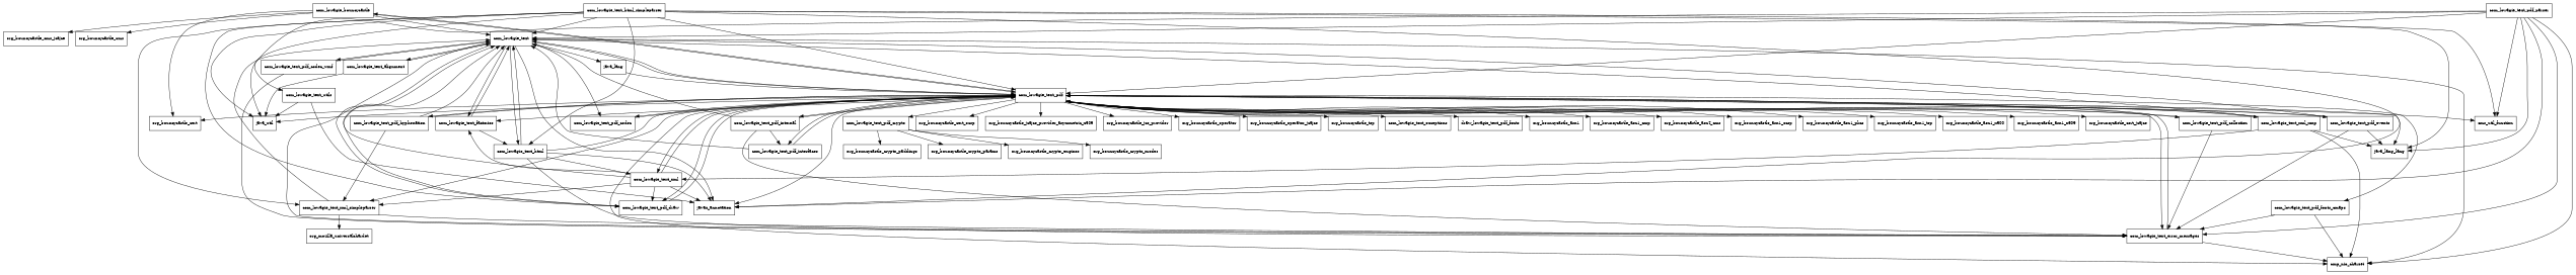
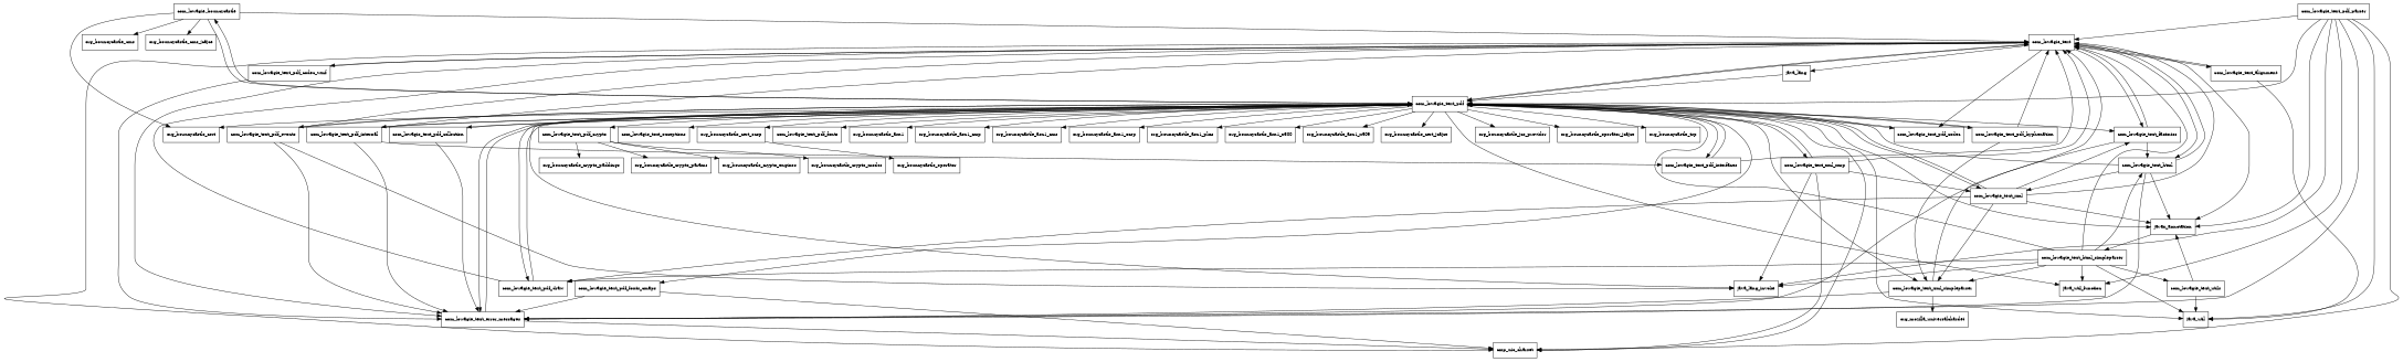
  digraph {
    node [fontsize=10.0 shape=box]
    com_lowagie_bouncycastle
    com_lowagie_text
    com_lowagie_text_pdf
    org_bouncycastle_cert
    org_bouncycastle_cms
    org_bouncycastle_cms_jcajce
    com_lowagie_text_alignment
    com_lowagie_text_error_messages
    com_lowagie_text_factories
    com_lowagie_text_html
    com_lowagie_text_pdf_codec
    com_lowagie_text_pdf_codec_wmf
    com_lowagie_text_pdf_draw
    java_lang
    n15 [label=cmp_nio_charset]
    javax_annotation
    java_util
    com_lowagie_text_xml
    com_lowagie_text_xml_simpleparser
-   java_lang_invoke [label=java_lang_lang]
-   java_util_function [label=cms_util_function]
+   java_lang_invoke
+   java_util_function
    com_lowagie_text_exceptions
    com_lowagie_text_pdf_collection
    com_lowagie_text_pdf_crypto
    com_lowagie_text_pdf_events
-   com_lowagie_text_pdf_fonts [label=draw_lowagie_text_pdf_fonts]
+   com_lowagie_text_pdf_fonts
    com_lowagie_text_pdf_fonts_cmaps
    com_lowagie_text_pdf_hyphenation
    com_lowagie_text_pdf_interfaces
    com_lowagie_text_pdf_internal
    com_lowagie_text_xml_xmp
    org_bouncycastle_asn1
    org_bouncycastle_asn1_cmp
-   org_bouncycastle_asn1_cms [label=org_bouncycastle_asn4_cms]
+   org_bouncycastle_asn1_cms
    org_bouncycastle_asn1_ocsp
    org_bouncycastle_asn1_pkcs
-   org_bouncycastle_asn1_tsp
    org_bouncycastle_asn1_x500
    org_bouncycastle_asn1_x509
    org_bouncycastle_cert_jcajce
    org_bouncycastle_cert_ocsp
-   org_bouncycastle_jcajce_provider_asymmetric_x509
    org_bouncycastle_jce_provider
    org_bouncycastle_operator
    org_bouncycastle_operator_jcajce
    org_bouncycastle_tsp
    org_mozilla_universalchardet
    org_bouncycastle_crypto_engines
    org_bouncycastle_crypto_modes
    org_bouncycastle_crypto_paddings
    org_bouncycastle_crypto_params
    com_lowagie_text_html_simpleparser
    com_lowagie_text_utils
    com_lowagie_text_pdf_parser
    com_lowagie_bouncycastle -> com_lowagie_text
    com_lowagie_bouncycastle -> com_lowagie_text_pdf
    com_lowagie_bouncycastle -> org_bouncycastle_cert
    com_lowagie_bouncycastle -> org_bouncycastle_cms
    com_lowagie_bouncycastle -> org_bouncycastle_cms_jcajce
    com_lowagie_text -> com_lowagie_text_pdf
    com_lowagie_text -> com_lowagie_text_alignment
    com_lowagie_text -> com_lowagie_text_error_messages
    com_lowagie_text -> com_lowagie_text_factories
    com_lowagie_text -> com_lowagie_text_html
    com_lowagie_text -> com_lowagie_text_pdf_codec
    com_lowagie_text -> com_lowagie_text_pdf_codec_wmf
-   com_lowagie_text -> com_lowagie_text_pdf_draw
    com_lowagie_text -> java_lang
    com_lowagie_text -> n15
    com_lowagie_text -> javax_annotation
    com_lowagie_text_pdf -> com_lowagie_bouncycastle
    com_lowagie_text_pdf -> com_lowagie_text
    com_lowagie_text_pdf -> org_bouncycastle_cert
    com_lowagie_text_pdf -> com_lowagie_text_error_messages
    com_lowagie_text_pdf -> com_lowagie_text_factories
    com_lowagie_text_pdf -> com_lowagie_text_pdf_codec
    com_lowagie_text_pdf -> com_lowagie_text_pdf_draw
    com_lowagie_text_pdf -> n15
    com_lowagie_text_pdf -> javax_annotation
    com_lowagie_text_pdf -> java_util
    com_lowagie_text_pdf -> com_lowagie_text_xml
    com_lowagie_text_pdf -> com_lowagie_text_xml_simpleparser
    com_lowagie_text_pdf -> java_lang_invoke
    com_lowagie_text_pdf -> java_util_function
    com_lowagie_text_pdf -> com_lowagie_text_exceptions
    com_lowagie_text_pdf -> com_lowagie_text_pdf_collection
    com_lowagie_text_pdf -> com_lowagie_text_pdf_crypto
    com_lowagie_text_pdf -> com_lowagie_text_pdf_events
    com_lowagie_text_pdf -> com_lowagie_text_pdf_fonts
    com_lowagie_text_pdf -> com_lowagie_text_pdf_fonts_cmaps
    com_lowagie_text_pdf -> com_lowagie_text_pdf_hyphenation
    com_lowagie_text_pdf -> com_lowagie_text_pdf_interfaces
    com_lowagie_text_pdf -> com_lowagie_text_pdf_internal
    com_lowagie_text_pdf -> com_lowagie_text_xml_xmp
    com_lowagie_text_pdf -> org_bouncycastle_asn1
    com_lowagie_text_pdf -> org_bouncycastle_asn1_cmp
    com_lowagie_text_pdf -> org_bouncycastle_asn1_cms
    com_lowagie_text_pdf -> org_bouncycastle_asn1_ocsp
    com_lowagie_text_pdf -> org_bouncycastle_asn1_pkcs
-   com_lowagie_text_pdf -> org_bouncycastle_asn1_tsp
    com_lowagie_text_pdf -> org_bouncycastle_asn1_x500
    com_lowagie_text_pdf -> org_bouncycastle_asn1_x509
    com_lowagie_text_pdf -> org_bouncycastle_cert_jcajce
    com_lowagie_text_pdf -> org_bouncycastle_cert_ocsp
-   com_lowagie_text_pdf -> org_bouncycastle_jcajce_provider_asymmetric_x509
    com_lowagie_text_pdf -> org_bouncycastle_jce_provider
-   com_lowagie_text_pdf -> org_bouncycastle_operator
+   org_bouncycastle_cert_ocsp -> org_bouncycastle_operator
    com_lowagie_text_pdf -> org_bouncycastle_operator_jcajce
    com_lowagie_text_pdf -> org_bouncycastle_tsp
    com_lowagie_text_alignment -> com_lowagie_text
    com_lowagie_text_alignment -> java_util
    com_lowagie_text_error_messages -> com_lowagie_text_pdf
    com_lowagie_text_error_messages -> n15
    com_lowagie_text_factories -> com_lowagie_text
+   com_lowagie_text_factories -> com_lowagie_text_error_messages
    com_lowagie_text_factories -> com_lowagie_text_html
    com_lowagie_text_html -> com_lowagie_text
    com_lowagie_text_html -> com_lowagie_text_pdf
    com_lowagie_text_html -> com_lowagie_text_error_messages
    com_lowagie_text_html -> javax_annotation
    com_lowagie_text_html -> com_lowagie_text_xml
    com_lowagie_text_pdf_codec -> com_lowagie_text_pdf
    com_lowagie_text_pdf_codec_wmf -> com_lowagie_text
    com_lowagie_text_pdf_codec_wmf -> com_lowagie_text_error_messages
    com_lowagie_text_pdf_draw -> com_lowagie_text
    com_lowagie_text_pdf_draw -> com_lowagie_text_pdf
    java_lang -> com_lowagie_text_pdf
    com_lowagie_text_xml -> com_lowagie_text
    com_lowagie_text_xml -> com_lowagie_text_pdf
    com_lowagie_text_xml -> com_lowagie_text_factories
    com_lowagie_text_xml -> com_lowagie_text_pdf_draw
    com_lowagie_text_xml -> javax_annotation
    com_lowagie_text_xml -> com_lowagie_text_xml_simpleparser
    com_lowagie_text_xml_simpleparser -> com_lowagie_text
    com_lowagie_text_xml_simpleparser -> com_lowagie_text_error_messages
    com_lowagie_text_xml_simpleparser -> org_mozilla_universalchardet
    com_lowagie_text_pdf_collection -> com_lowagie_text_pdf
    com_lowagie_text_pdf_collection -> com_lowagie_text_error_messages
    com_lowagie_text_pdf_crypto -> org_bouncycastle_crypto_engines
    com_lowagie_text_pdf_crypto -> org_bouncycastle_crypto_modes
    com_lowagie_text_pdf_crypto -> org_bouncycastle_crypto_paddings
    com_lowagie_text_pdf_crypto -> org_bouncycastle_crypto_params
    com_lowagie_text_pdf_events -> com_lowagie_text
    com_lowagie_text_pdf_events -> com_lowagie_text_pdf
    com_lowagie_text_pdf_events -> com_lowagie_text_error_messages
    com_lowagie_text_pdf_events -> java_lang_invoke
    com_lowagie_text_pdf_fonts_cmaps -> com_lowagie_text_error_messages
    com_lowagie_text_pdf_fonts_cmaps -> n15
    com_lowagie_text_pdf_hyphenation -> com_lowagie_text
    com_lowagie_text_pdf_hyphenation -> com_lowagie_text_pdf
    com_lowagie_text_pdf_hyphenation -> com_lowagie_text_xml_simpleparser
    com_lowagie_text_pdf_interfaces -> com_lowagie_text
    com_lowagie_text_pdf_interfaces -> com_lowagie_text_pdf
    com_lowagie_text_pdf_internal -> com_lowagie_text
    com_lowagie_text_pdf_internal -> com_lowagie_text_pdf
    com_lowagie_text_pdf_internal -> com_lowagie_text_error_messages
    com_lowagie_text_pdf_internal -> com_lowagie_text_pdf_interfaces
    com_lowagie_text_xml_xmp -> com_lowagie_text
    com_lowagie_text_xml_xmp -> com_lowagie_text_pdf
    com_lowagie_text_xml_xmp -> n15
    com_lowagie_text_xml_xmp -> com_lowagie_text_xml
    com_lowagie_text_xml_xmp -> java_lang_invoke
    com_lowagie_text_html_simpleparser -> com_lowagie_text
    com_lowagie_text_html_simpleparser -> com_lowagie_text_pdf
    com_lowagie_text_html_simpleparser -> com_lowagie_text_html
    com_lowagie_text_html_simpleparser -> com_lowagie_text_pdf_draw
-   com_lowagie_text_html_simpleparser -> javax_annotation
+   javax_annotation -> com_lowagie_text_html_simpleparser
    com_lowagie_text_html_simpleparser -> java_util
    com_lowagie_text_html_simpleparser -> com_lowagie_text_xml_simpleparser
    com_lowagie_text_html_simpleparser -> java_lang_invoke
    com_lowagie_text_html_simpleparser -> java_util_function
    com_lowagie_text_html_simpleparser -> com_lowagie_text_utils
    com_lowagie_text_utils -> javax_annotation
    com_lowagie_text_utils -> java_util
    com_lowagie_text_pdf_parser -> com_lowagie_text
    com_lowagie_text_pdf_parser -> com_lowagie_text_pdf
    com_lowagie_text_pdf_parser -> com_lowagie_text_error_messages
    com_lowagie_text_pdf_parser -> n15
    com_lowagie_text_pdf_parser -> javax_annotation
    com_lowagie_text_pdf_parser -> java_util
    com_lowagie_text_pdf_parser -> java_lang_invoke
    com_lowagie_text_pdf_parser -> java_util_function
  }
